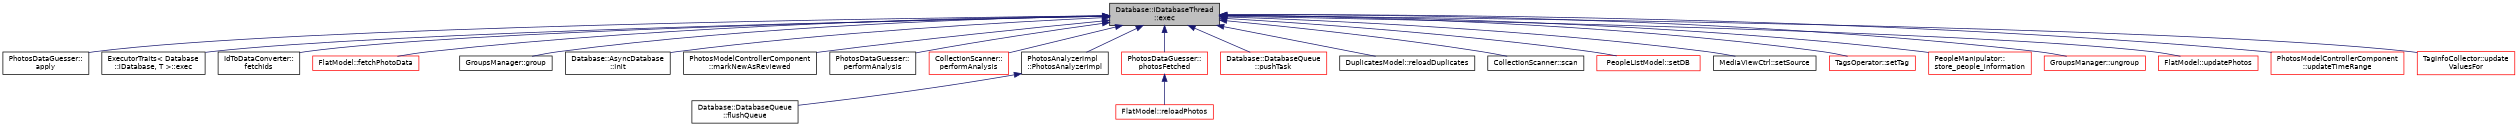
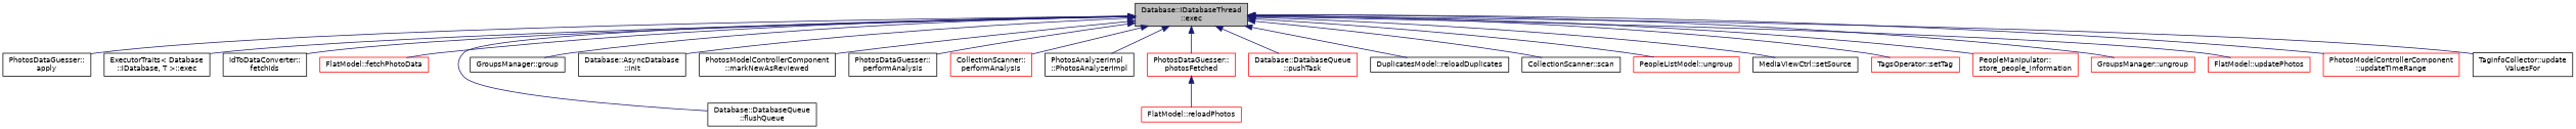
  digraph {
    rankdir=TB
    node [color=black fillcolor=white fontname=Helvetica fontsize=10 shape=record style=filled]
    edge [color=midnightblue dir=back fontname=Helvetica fontsize=10 labelfontname=Helvetica labelfontsize=10 style=solid]
    n1 [fillcolor=grey75 fontcolor=black height=0.2 label="Database::IDatabaseThread\l::exec" width=0.4]
    n2 [height=0.2 label="PhotosDataGuesser::\lapply" width=0.4]
    n3 [height=0.2 label="ExecutorTraits\< Database\l::IDatabase, T \>::exec" width=0.4]
    n4 [height=0.2 label="IdToDataConverter::\lfetchIds" width=0.4]
    n5 [color=red height=0.2 label="FlatModel::fetchPhotoData" width=0.4]
    n6 [height=0.2 label="Database::DatabaseQueue\l::flushQueue" width=0.4]
    n7 [height=0.2 label="GroupsManager::group" width=0.4]
    n8 [height=0.2 label="Database::AsyncDatabase\l::init" width=0.4]
    n9 [height=0.2 label="PhotosModelControllerComponent\l::markNewAsReviewed" width=0.4]
    n10 [height=0.2 label="PhotosDataGuesser::\lperformAnalysis" width=0.4]
    n11 [color=red height=0.2 label="CollectionScanner::\lperformAnalysis" width=0.4]
    n12 [height=0.2 label="PhotosAnalyzerImpl\l::PhotosAnalyzerImpl" width=0.4]
    n13 [color=red height=0.2 label="PhotosDataGuesser::\lphotosFetched" width=0.4]
    n14 [color=red height=0.2 label="Database::DatabaseQueue\l::pushTask" width=0.4]
    n15 [height=0.2 label="DuplicatesModel::reloadDuplicates" width=0.4]
    n16 [height=0.2 label="CollectionScanner::scan" width=0.4]
-   n17 [color=red height=0.2 label="PeopleListModel::setDB" width=0.4]
+   n17 [color=red height=0.2 label="PeopleListModel::ungroup" width=0.4]
    n18 [height=0.2 label="MediaViewCtrl::setSource" width=0.4]
    n19 [color=red height=0.2 label="TagsOperator::setTag" width=0.4]
    n20 [color=red height=0.2 label="PeopleManipulator::\lstore_people_information" width=0.4]
    n21 [color=red height=0.2 label="GroupsManager::ungroup" width=0.4]
    n22 [color=red height=0.2 label="FlatModel::updatePhotos" width=0.4]
    n23 [color=red height=0.2 label="PhotosModelControllerComponent\l::updateTimeRange" width=0.4]
-   n24 [color=red height=0.2 label="TagInfoCollector::update\lValuesFor" width=0.4]
+   n24 [height=0.2 label="TagInfoCollector::update\lValuesFor" width=0.4]
    n25 [color=red height=0.2 label="FlatModel::reloadPhotos" width=0.4]
    n1 -> n2
    n1 -> n3
    n1 -> n4
    n1 -> n5
-   n12 -> n6
+   n1 -> n6
    n1 -> n7
    n1 -> n8
    n1 -> n9
    n1 -> n10
    n1 -> n11
    n1 -> n12
    n1 -> n13
    n1 -> n14
    n1 -> n15
    n1 -> n16
    n1 -> n17
    n1 -> n18
    n1 -> n19
    n1 -> n20
    n1 -> n21
    n1 -> n22
    n1 -> n23
    n1 -> n24
    n13 -> n25
  }
